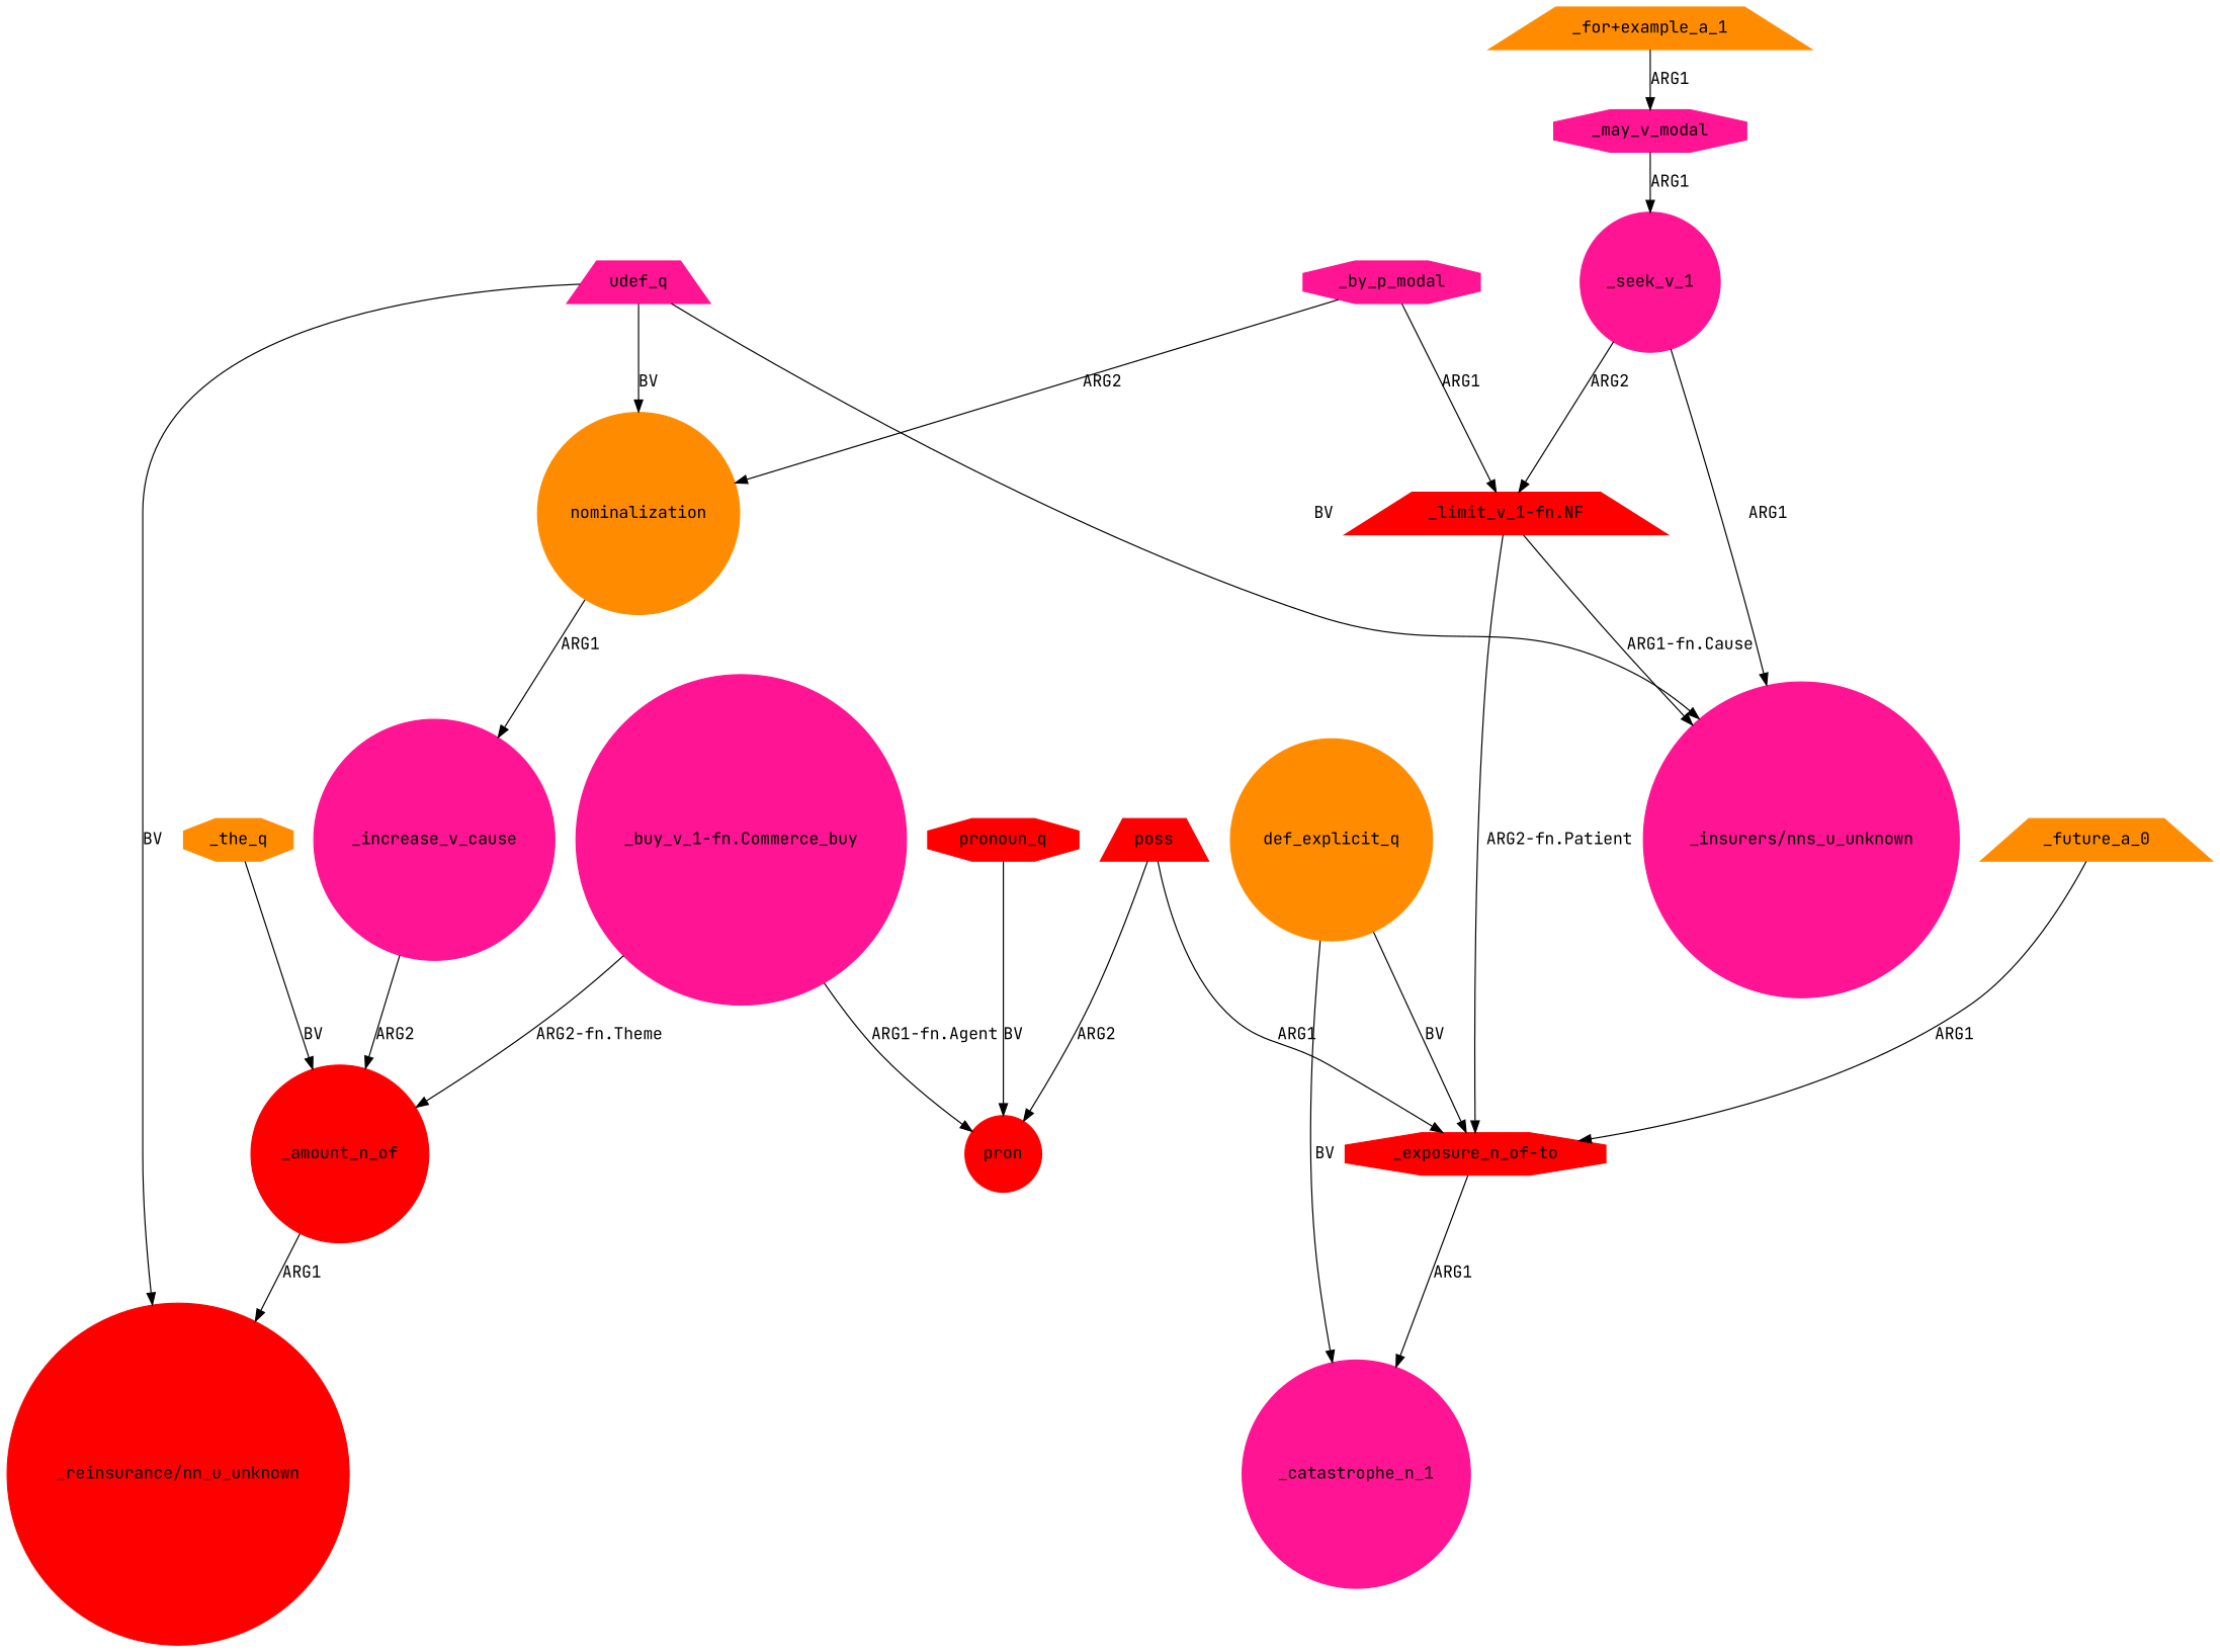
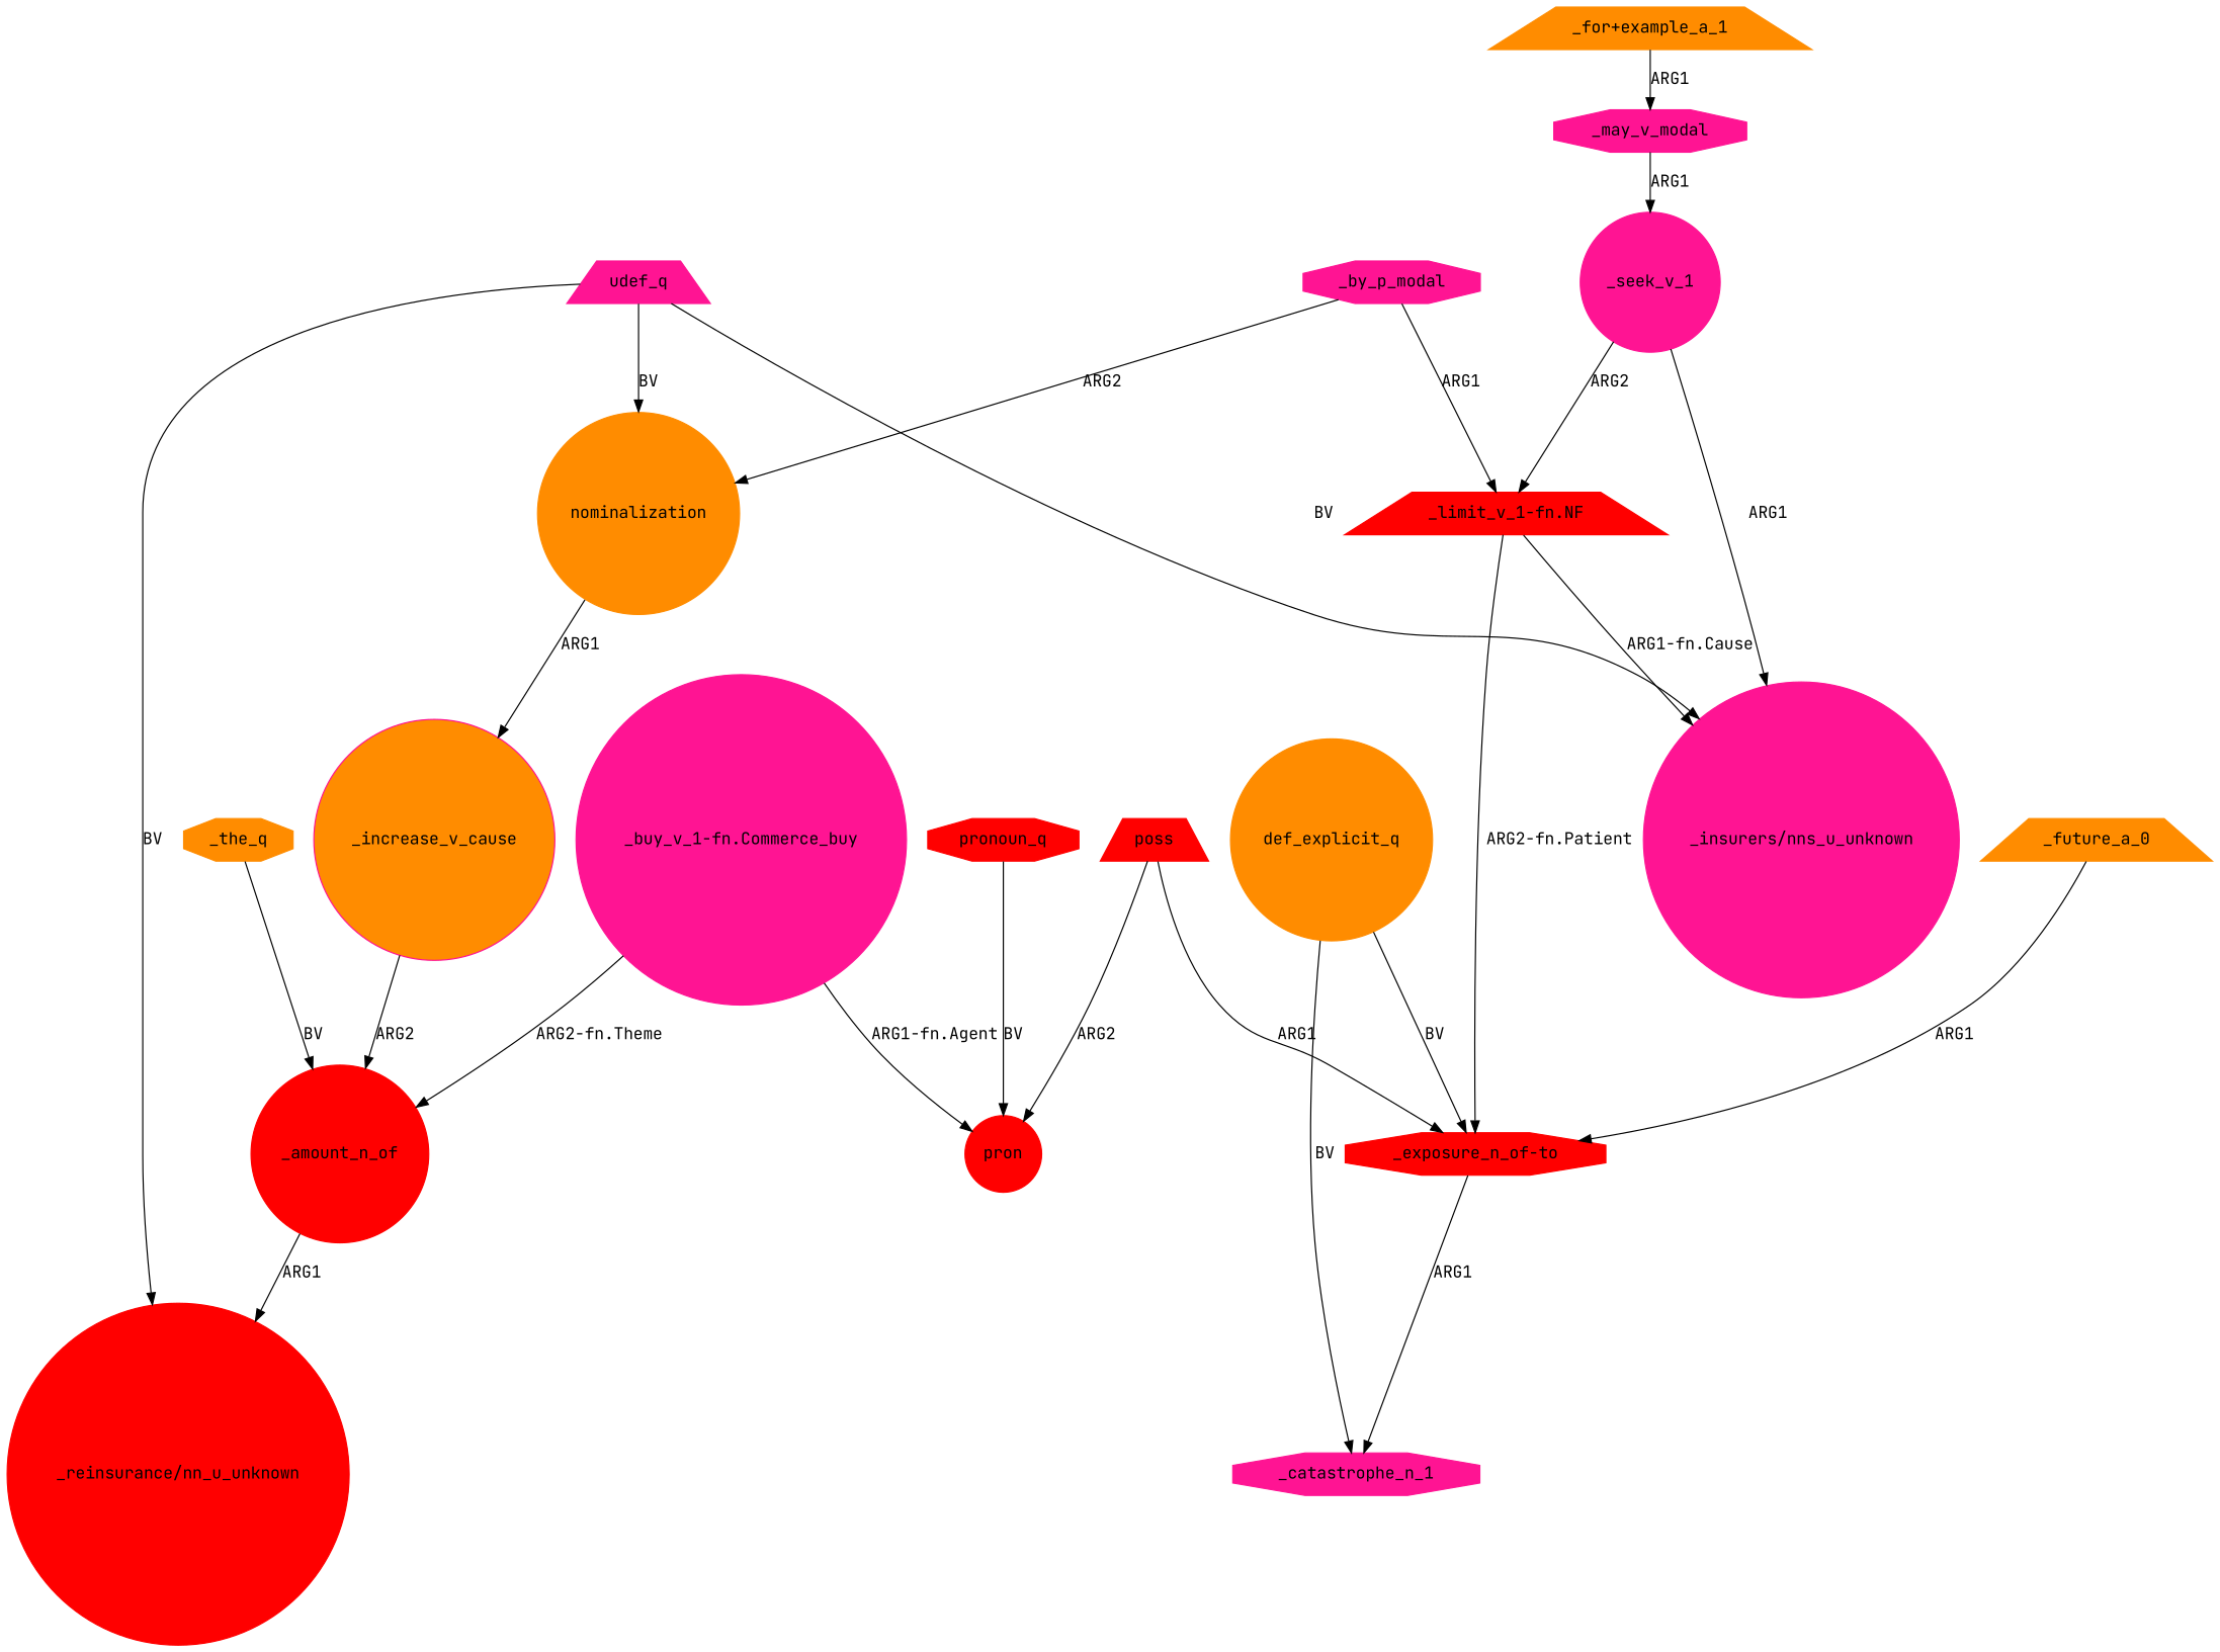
  digraph {
    fontname="JetBrains Mono"
    node [color=deeppink fontname="JetBrains Mono" shape=circle style=filled]
    edge [fontname="JetBrains Mono"]
    n1 [label=_by_p_modal shape=octagon]
    nominalization [color=darkorange]
    "_limit_v_1-fn.NF" [color=red shape=trapezium]
-   _increase_v_cause
+   _increase_v_cause [fillcolor=darkorange]
    "_exposure_n_of-to" [color=red shape=octagon]
    "_insurers/nns_u_unknown"
    _amount_n_of [color=red]
    poss [color=red shape=trapezium]
    pron [color=red]
-   _catastrophe_n_1
+   _catastrophe_n_1 [shape=octagon]
    _the_q [color=darkorange shape=octagon]
    "_reinsurance/nn_u_unknown" [color=red]
    "_buy_v_1-fn.Commerce_buy"
    _seek_v_1
    udef_q [shape=trapezium]
    pronoun_q [color=red shape=octagon]
    def_explicit_q [color=darkorange]
    "_for+example_a_1" [color=darkorange shape=trapezium]
    _may_v_modal [shape=octagon]
    n20 [color=darkorange label=_future_a_0 shape=trapezium]
    n1 -> nominalization [label=ARG2]
    n1 -> "_limit_v_1-fn.NF" [label=ARG1]
    nominalization -> _increase_v_cause [label=ARG1]
    "_limit_v_1-fn.NF" -> "_exposure_n_of-to" [label="ARG2-fn.Patient"]
    "_limit_v_1-fn.NF" -> "_insurers/nns_u_unknown" [label="ARG1-fn.Cause"]
    _increase_v_cause -> _amount_n_of [label=ARG2]
    "_exposure_n_of-to" -> _catastrophe_n_1 [label=ARG1]
    _amount_n_of -> "_reinsurance/nn_u_unknown" [label=ARG1]
    poss -> "_exposure_n_of-to" [label=ARG1]
    poss -> pron [label=ARG2]
    _the_q -> _amount_n_of [label=BV]
    "_buy_v_1-fn.Commerce_buy" -> _amount_n_of [label="ARG2-fn.Theme"]
    "_buy_v_1-fn.Commerce_buy" -> pron [label="ARG1-fn.Agent"]
    _seek_v_1 -> "_limit_v_1-fn.NF" [label=ARG2]
    _seek_v_1 -> "_insurers/nns_u_unknown" [label=ARG1]
    udef_q -> nominalization [label=BV]
    udef_q -> "_insurers/nns_u_unknown" [label=BV]
    udef_q -> "_reinsurance/nn_u_unknown" [label=BV]
    pronoun_q -> pron [label=BV]
    def_explicit_q -> "_exposure_n_of-to" [label=BV]
    def_explicit_q -> _catastrophe_n_1 [label=BV]
    "_for+example_a_1" -> _may_v_modal [label=ARG1]
    _may_v_modal -> _seek_v_1 [label=ARG1]
    n20 -> "_exposure_n_of-to" [label=ARG1]
  }
